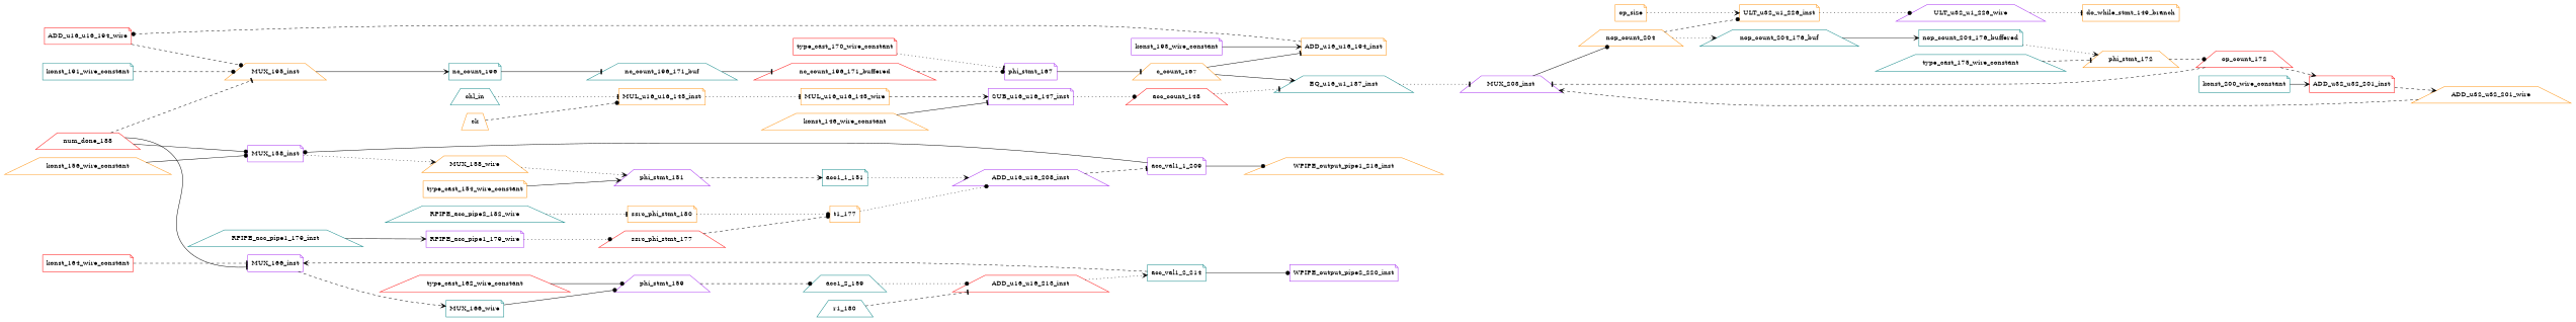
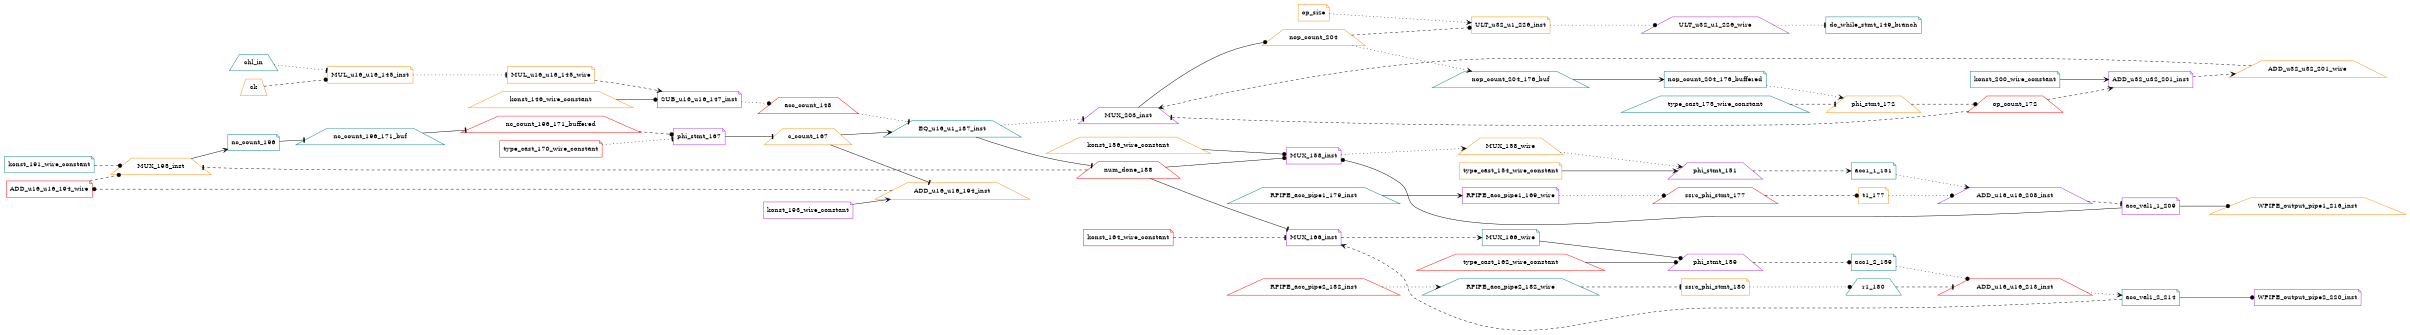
  digraph {
    rankdir=LR
    node [color=darkorange shape=trapezium]
    edge [arrowhead=dot style=dashed]
    ADD_u16_u16_194_wire [color=red shape=note]
    MUX_195_inst
    nc_count_196 [color=teal shape=note]
    MUX_203_inst [color=purple]
    ADD_u32_u32_201_wire
    nop_count_204
    MUL_u16_u16_145_wire [shape=note]
    SUB_u16_u16_147_inst [color=purple shape=note]
    acc_count_148 [color=red]
    phi_stmt_151 [color=purple]
    MUX_158_wire
    acc1_1_151 [color=teal shape=note]
    MUX_166_wire [color=teal shape=note]
    phi_stmt_159 [color=purple]
-   acc1_2_159 [color=teal]
-   RPIPE_acc_pipe1_179_wire [color=purple shape=note]
+   acc1_2_159 [color=teal shape=note]
+   RPIPE_acc_pipe1_179_wire [color=purple shape=note label=RPIPE_acc_pipe1_169_wire]
    ssrc_phi_stmt_177 [color=red]
    t1_177 [shape=note]
    RPIPE_acc_pipe2_182_wire [color=teal]
    ssrc_phi_stmt_180 [shape=note]
    r1_180 [color=teal]
    ULT_u32_u1_226_wire [color=purple]
-   do_while_stmt_149_branch [shape=note]
+   do_while_stmt_149_branch [color=teal shape=note]
    ADD_u16_u16_208_inst [color=purple]
    acc_val1_1_209 [color=purple shape=note]
    ADD_u16_u16_213_inst [color=red]
    acc_val1_2_214 [color=teal shape=note]
    EQ_u16_u1_187_inst [color=teal]
    num_done_188 [color=red]
    MUX_158_inst [color=purple shape=note]
    WPIPE_output_pipe1_216_inst
    MUX_166_inst [color=purple shape=note]
    WPIPE_output_pipe2_220_inst [color=purple shape=note]
    c_count_167
-   ADD_u16_u16_194_inst [shape=note]
+   ADD_u16_u16_194_inst
    konst_146_wire_constant
    konst_156_wire_constant
    konst_164_wire_constant [color=red shape=note]
    konst_191_wire_constant [color=teal shape=note]
    konst_193_wire_constant [color=purple shape=note]
    konst_200_wire_constant [color=teal shape=note]
-   ADD_u32_u32_201_inst [color=red shape=note]
+   ADD_u32_u32_201_inst [color=purple shape=note]
    nc_count_196_171_buf [color=teal]
    nc_count_196_171_buffered [color=red]
    phi_stmt_167 [color=purple shape=note]
    ULT_u32_u1_226_inst [shape=note]
    nop_count_204_176_buf [color=teal]
    nop_count_204_176_buffered [color=teal shape=note]
    phi_stmt_172
    op_count_172 [color=red]
    type_cast_154_wire_constant [shape=note]
    type_cast_162_wire_constant [color=red]
    type_cast_170_wire_constant [color=red shape=note]
    type_cast_175_wire_constant [color=teal]
    MUL_u16_u16_145_inst [shape=note]
    chl_in [color=teal]
    ck
    RPIPE_acc_pipe1_179_inst [color=teal]
+   RPIPE_acc_pipe2_182_inst [color=red]
    op_size [shape=note]
    ADD_u16_u16_194_wire -> MUX_195_inst
    MUX_195_inst -> nc_count_196 [arrowhead=vee style=solid]
    nc_count_196 -> nc_count_196_171_buf [arrowhead=tee style=solid]
    MUX_203_inst -> nop_count_204 [style=solid]
    ADD_u32_u32_201_wire -> MUX_203_inst [arrowhead=vee]
    nop_count_204 -> ULT_u32_u1_226_inst
    nop_count_204 -> nop_count_204_176_buf [arrowhead=vee style=dotted]
    MUL_u16_u16_145_wire -> SUB_u16_u16_147_inst [arrowhead=vee]
    SUB_u16_u16_147_inst -> acc_count_148 [style=dotted]
    acc_count_148 -> EQ_u16_u1_187_inst [arrowhead=tee style=dotted]
    phi_stmt_151 -> acc1_1_151 [arrowhead=vee]
    MUX_158_wire -> phi_stmt_151 [arrowhead=vee style=dotted]
    acc1_1_151 -> ADD_u16_u16_208_inst [arrowhead=vee style=dotted]
    MUX_166_wire -> phi_stmt_159 [style=solid]
    phi_stmt_159 -> acc1_2_159
    acc1_2_159 -> ADD_u16_u16_213_inst [style=dotted]
    RPIPE_acc_pipe1_179_wire -> ssrc_phi_stmt_177 [style=dotted]
    ssrc_phi_stmt_177 -> t1_177
    t1_177 -> ADD_u16_u16_208_inst [style=dotted]
-   RPIPE_acc_pipe2_182_wire -> ssrc_phi_stmt_180 [arrowhead=tee style=dotted]
-   ssrc_phi_stmt_180 -> t1_177 [style=dotted]
+   RPIPE_acc_pipe2_182_wire -> ssrc_phi_stmt_180 [arrowhead=tee]
+   ssrc_phi_stmt_180 -> r1_180 [style=dotted]
    r1_180 -> ADD_u16_u16_213_inst [arrowhead=tee]
    ULT_u32_u1_226_wire -> do_while_stmt_149_branch [arrowhead=tee style=dotted]
    ADD_u16_u16_208_inst -> acc_val1_1_209 [arrowhead=tee]
    acc_val1_1_209 -> MUX_158_inst [style=solid]
    acc_val1_1_209 -> WPIPE_output_pipe1_216_inst [style=solid]
    ADD_u16_u16_213_inst -> acc_val1_2_214 [arrowhead=vee style=dotted]
    acc_val1_2_214 -> MUX_166_inst [arrowhead=vee]
    acc_val1_2_214 -> WPIPE_output_pipe2_220_inst [style=solid]
    EQ_u16_u1_187_inst -> MUX_203_inst [arrowhead=tee style=dotted]
+   EQ_u16_u1_187_inst -> num_done_188 [arrowhead=tee style=solid]
    num_done_188 -> MUX_195_inst [arrowhead=tee]
    num_done_188 -> MUX_158_inst [style=solid]
    num_done_188 -> MUX_166_inst [arrowhead=tee style=solid]
    MUX_158_inst -> MUX_158_wire [arrowhead=vee style=dotted]
    MUX_166_inst -> MUX_166_wire [arrowhead=vee]
    c_count_167 -> EQ_u16_u1_187_inst [arrowhead=vee style=solid]
    c_count_167 -> ADD_u16_u16_194_inst [arrowhead=tee style=solid]
    ADD_u16_u16_194_inst -> ADD_u16_u16_194_wire
-   konst_146_wire_constant -> SUB_u16_u16_147_inst [arrowhead=tee style=solid]
+   konst_146_wire_constant -> SUB_u16_u16_147_inst [style=solid]
    konst_156_wire_constant -> MUX_158_inst [style=solid]
    konst_164_wire_constant -> MUX_166_inst [arrowhead=tee]
    konst_191_wire_constant -> MUX_195_inst
    konst_193_wire_constant -> ADD_u16_u16_194_inst [arrowhead=vee style=solid]
    konst_200_wire_constant -> ADD_u32_u32_201_inst [arrowhead=vee style=solid]
    ADD_u32_u32_201_inst -> ADD_u32_u32_201_wire [arrowhead=vee]
    nc_count_196_171_buf -> nc_count_196_171_buffered [arrowhead=tee style=solid]
    nc_count_196_171_buffered -> phi_stmt_167
    phi_stmt_167 -> c_count_167 [arrowhead=tee style=solid]
    ULT_u32_u1_226_inst -> ULT_u32_u1_226_wire [style=dotted]
    nop_count_204_176_buf -> nop_count_204_176_buffered [arrowhead=vee style=solid]
    nop_count_204_176_buffered -> phi_stmt_172 [arrowhead=vee style=dotted]
    phi_stmt_172 -> op_count_172
    op_count_172 -> MUX_203_inst [arrowhead=tee]
    op_count_172 -> ADD_u32_u32_201_inst [arrowhead=vee]
    type_cast_154_wire_constant -> phi_stmt_151 [arrowhead=vee style=solid]
    type_cast_162_wire_constant -> phi_stmt_159 [style=solid]
    type_cast_170_wire_constant -> phi_stmt_167 [arrowhead=tee style=dotted]
    type_cast_175_wire_constant -> phi_stmt_172 [arrowhead=tee]
    MUL_u16_u16_145_inst -> MUL_u16_u16_145_wire [arrowhead=tee style=dotted]
    chl_in -> MUL_u16_u16_145_inst [arrowhead=tee style=dotted]
    ck -> MUL_u16_u16_145_inst
    RPIPE_acc_pipe1_179_inst -> RPIPE_acc_pipe1_179_wire [arrowhead=vee style=solid]
+   RPIPE_acc_pipe2_182_inst -> RPIPE_acc_pipe2_182_wire [arrowhead=vee style=dotted]
    op_size -> ULT_u32_u1_226_inst [arrowhead=vee style=dotted]
  }
